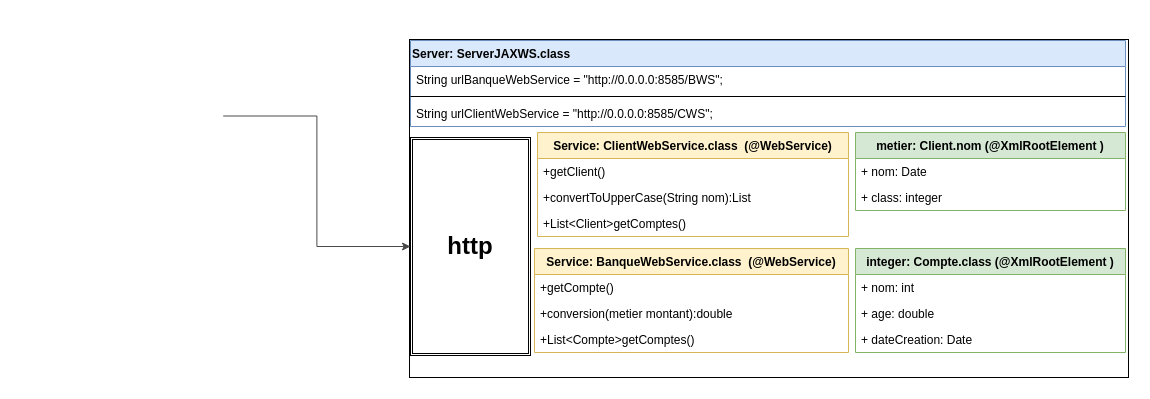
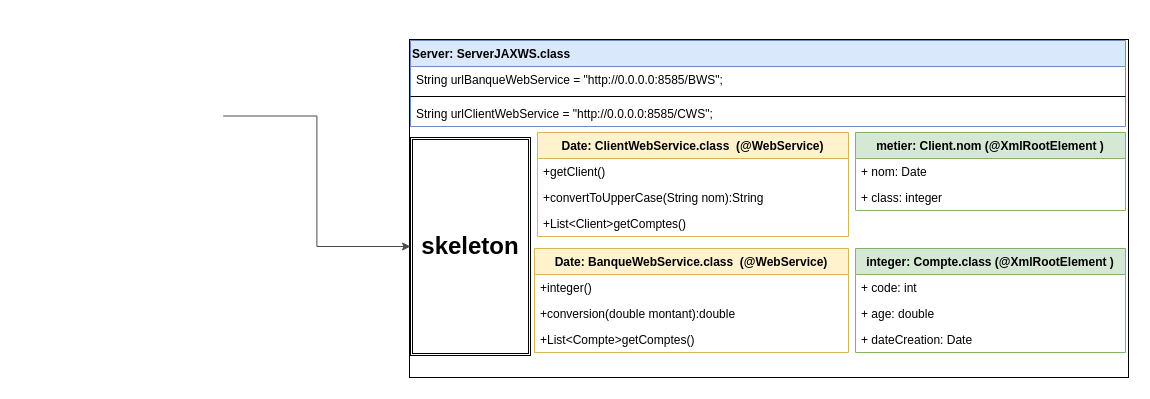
  <mxCell id="0" />
  <mxCell id="1" parent="0" />
  <mxCell id="2" value="" style="html=1;" vertex="1" parent="1"><mxGeometry x="409" y="39" width="719" height="338" as="geometry" /></mxCell>
  <mxCell id="3" value="Server: ServerJAXWS.class" style="swimlane;fontStyle=1;align=left;verticalAlign=top;childLayout=stackLayout;horizontal=1;startSize=26;horizontalStack=0;resizeParent=1;resizeParentMax=0;resizeLast=0;collapsible=1;marginBottom=0;fillColor=#dae8fc;strokeColor=#6c8ebf;" vertex="1" parent="1"><mxGeometry x="410" y="40" width="715" height="86" as="geometry" /></mxCell>
  <mxCell id="4" value="&#09;&#09;String urlBanqueWebService = &quot;http://0.0.0.0:8585/BWS&quot;;&#10;" style="text;strokeColor=none;fillColor=none;align=left;verticalAlign=top;spacingLeft=4;spacingRight=4;overflow=hidden;rotatable=0;points=[[0,0.5],[1,0.5]];portConstraint=eastwest;" vertex="1" parent="3"><mxGeometry y="26" width="715" height="26" as="geometry" /></mxCell>
  <mxCell id="5" value="" style="line;strokeWidth=1;fillColor=none;align=left;verticalAlign=middle;spacingTop=-1;spacingLeft=3;spacingRight=3;rotatable=0;labelPosition=right;points=[];portConstraint=eastwest;" vertex="1" parent="3"><mxGeometry y="52" width="715" height="8" as="geometry" /></mxCell>
  <mxCell id="6" value="&#09;&#09;String urlClientWebService = &quot;http://0.0.0.0:8585/CWS&quot;;&#10;" style="text;strokeColor=none;fillColor=none;align=left;verticalAlign=top;spacingLeft=4;spacingRight=4;overflow=hidden;rotatable=0;points=[[0,0.5],[1,0.5]];portConstraint=eastwest;" vertex="1" parent="3"><mxGeometry y="60" width="715" height="26" as="geometry" /></mxCell>
- <mxCell id="7" value="Service: BanqueWebService.class  (@WebService)" style="swimlane;fontStyle=1;childLayout=stackLayout;horizontal=1;startSize=26;fillColor=#fff2cc;horizontalStack=0;resizeParent=1;resizeParentMax=0;resizeLast=0;collapsible=1;marginBottom=0;strokeColor=#d6b656;" vertex="1" parent="1"><mxGeometry x="534" y="248" width="314" height="104" as="geometry" /></mxCell>
- <mxCell id="8" value="+getCompte()" style="text;strokeColor=none;fillColor=none;align=left;verticalAlign=top;spacingLeft=4;spacingRight=4;overflow=hidden;rotatable=0;points=[[0,0.5],[1,0.5]];portConstraint=eastwest;" vertex="1" parent="7"><mxGeometry y="26" width="314" height="26" as="geometry" /></mxCell>
- <mxCell id="9" value="+conversion(metier montant):double" style="text;strokeColor=none;fillColor=none;align=left;verticalAlign=top;spacingLeft=4;spacingRight=4;overflow=hidden;rotatable=0;points=[[0,0.5],[1,0.5]];portConstraint=eastwest;" vertex="1" parent="7"><mxGeometry y="52" width="314" height="26" as="geometry" /></mxCell>
+ <mxCell id="7" value="Date: BanqueWebService.class  (@WebService)" style="swimlane;fontStyle=1;childLayout=stackLayout;horizontal=1;startSize=26;fillColor=#fff2cc;horizontalStack=0;resizeParent=1;resizeParentMax=0;resizeLast=0;collapsible=1;marginBottom=0;strokeColor=#d6b656;" vertex="1" parent="1"><mxGeometry x="534" y="248" width="314" height="104" as="geometry" /></mxCell>
+ <mxCell id="8" value="+integer()" style="text;strokeColor=none;fillColor=none;align=left;verticalAlign=top;spacingLeft=4;spacingRight=4;overflow=hidden;rotatable=0;points=[[0,0.5],[1,0.5]];portConstraint=eastwest;" vertex="1" parent="7"><mxGeometry y="26" width="314" height="26" as="geometry" /></mxCell>
+ <mxCell id="9" value="+conversion(double montant):double" style="text;strokeColor=none;fillColor=none;align=left;verticalAlign=top;spacingLeft=4;spacingRight=4;overflow=hidden;rotatable=0;points=[[0,0.5],[1,0.5]];portConstraint=eastwest;" vertex="1" parent="7"><mxGeometry y="52" width="314" height="26" as="geometry" /></mxCell>
  <mxCell id="10" value="+List&lt;Compte&gt;getComptes()" style="text;strokeColor=none;fillColor=none;align=left;verticalAlign=top;spacingLeft=4;spacingRight=4;overflow=hidden;rotatable=0;points=[[0,0.5],[1,0.5]];portConstraint=eastwest;" vertex="1" parent="7"><mxGeometry y="78" width="314" height="26" as="geometry" /></mxCell>
- <mxCell id="11" value="&lt;b&gt;&lt;font style=&quot;font-size: 24px&quot;&gt;http&lt;/font&gt;&lt;/b&gt;" style="shape=ext;double=1;rounded=0;whiteSpace=wrap;html=1;align=center;" vertex="1" parent="1"><mxGeometry x="410" y="137" width="120" height="218" as="geometry" /></mxCell>
- <mxCell id="12" value="Service: ClientWebService.class  (@WebService)" style="swimlane;fontStyle=1;childLayout=stackLayout;horizontal=1;startSize=26;fillColor=#fff2cc;horizontalStack=0;resizeParent=1;resizeParentMax=0;resizeLast=0;collapsible=1;marginBottom=0;strokeColor=#d6b656;" vertex="1" parent="1"><mxGeometry x="537" y="132" width="311" height="104" as="geometry" /></mxCell>
+ <mxCell id="11" value="&lt;b&gt;&lt;font style=&quot;font-size: 24px&quot;&gt;skeleton&lt;/font&gt;&lt;/b&gt;" style="shape=ext;double=1;rounded=0;whiteSpace=wrap;html=1;align=center;" vertex="1" parent="1"><mxGeometry x="410" y="137" width="120" height="218" as="geometry" /></mxCell>
+ <mxCell id="12" value="Date: ClientWebService.class  (@WebService)" style="swimlane;fontStyle=1;childLayout=stackLayout;horizontal=1;startSize=26;fillColor=#fff2cc;horizontalStack=0;resizeParent=1;resizeParentMax=0;resizeLast=0;collapsible=1;marginBottom=0;strokeColor=#d6b656;" vertex="1" parent="1"><mxGeometry x="537" y="132" width="311" height="104" as="geometry" /></mxCell>
  <mxCell id="13" value="+getClient()" style="text;strokeColor=none;fillColor=none;align=left;verticalAlign=top;spacingLeft=4;spacingRight=4;overflow=hidden;rotatable=0;points=[[0,0.5],[1,0.5]];portConstraint=eastwest;" vertex="1" parent="12"><mxGeometry y="26" width="311" height="26" as="geometry" /></mxCell>
- <mxCell id="14" value="+convertToUpperCase(String nom):List" style="text;strokeColor=none;fillColor=none;align=left;verticalAlign=top;spacingLeft=4;spacingRight=4;overflow=hidden;rotatable=0;points=[[0,0.5],[1,0.5]];portConstraint=eastwest;" vertex="1" parent="12"><mxGeometry y="52" width="311" height="26" as="geometry" /></mxCell>
+ <mxCell id="14" value="+convertToUpperCase(String nom):String" style="text;strokeColor=none;fillColor=none;align=left;verticalAlign=top;spacingLeft=4;spacingRight=4;overflow=hidden;rotatable=0;points=[[0,0.5],[1,0.5]];portConstraint=eastwest;" vertex="1" parent="12"><mxGeometry y="52" width="311" height="26" as="geometry" /></mxCell>
  <mxCell id="15" value="+List&lt;Client&gt;getComptes()" style="text;strokeColor=none;fillColor=none;align=left;verticalAlign=top;spacingLeft=4;spacingRight=4;overflow=hidden;rotatable=0;points=[[0,0.5],[1,0.5]];portConstraint=eastwest;" vertex="1" parent="12"><mxGeometry y="78" width="311" height="26" as="geometry" /></mxCell>
  <mxCell id="16" value="metier: Client.nom (@XmlRootElement )" style="swimlane;fontStyle=1;childLayout=stackLayout;horizontal=1;startSize=26;fillColor=#d5e8d4;horizontalStack=0;resizeParent=1;resizeParentMax=0;resizeLast=0;collapsible=1;marginBottom=0;strokeColor=#82b366;" vertex="1" parent="1"><mxGeometry x="855" y="132" width="270" height="78" as="geometry" /></mxCell>
  <mxCell id="17" value="+ nom: Date" style="text;strokeColor=none;fillColor=none;align=left;verticalAlign=top;spacingLeft=4;spacingRight=4;overflow=hidden;rotatable=0;points=[[0,0.5],[1,0.5]];portConstraint=eastwest;" vertex="1" parent="16"><mxGeometry y="26" width="270" height="26" as="geometry" /></mxCell>
  <mxCell id="18" value="+ class: integer" style="text;strokeColor=none;fillColor=none;align=left;verticalAlign=top;spacingLeft=4;spacingRight=4;overflow=hidden;rotatable=0;points=[[0,0.5],[1,0.5]];portConstraint=eastwest;" vertex="1" parent="16"><mxGeometry y="52" width="270" height="26" as="geometry" /></mxCell>
  <mxCell id="19" value="integer: Compte.class (@XmlRootElement )" style="swimlane;fontStyle=1;childLayout=stackLayout;horizontal=1;startSize=26;fillColor=#d5e8d4;horizontalStack=0;resizeParent=1;resizeParentMax=0;resizeLast=0;collapsible=1;marginBottom=0;strokeColor=#82b366;" vertex="1" parent="1"><mxGeometry x="855" y="248" width="270" height="104" as="geometry" /></mxCell>
- <mxCell id="20" value="+ nom: int" style="text;strokeColor=none;fillColor=none;align=left;verticalAlign=top;spacingLeft=4;spacingRight=4;overflow=hidden;rotatable=0;points=[[0,0.5],[1,0.5]];portConstraint=eastwest;" vertex="1" parent="19"><mxGeometry y="26" width="270" height="26" as="geometry" /></mxCell>
+ <mxCell id="20" value="+ code: int" style="text;strokeColor=none;fillColor=none;align=left;verticalAlign=top;spacingLeft=4;spacingRight=4;overflow=hidden;rotatable=0;points=[[0,0.5],[1,0.5]];portConstraint=eastwest;" vertex="1" parent="19"><mxGeometry y="26" width="270" height="26" as="geometry" /></mxCell>
  <mxCell id="21" value="+ age: double" style="text;strokeColor=none;fillColor=none;align=left;verticalAlign=top;spacingLeft=4;spacingRight=4;overflow=hidden;rotatable=0;points=[[0,0.5],[1,0.5]];portConstraint=eastwest;" vertex="1" parent="19"><mxGeometry y="52" width="270" height="26" as="geometry" /></mxCell>
  <mxCell id="22" value="+ dateCreation: Date" style="text;strokeColor=none;fillColor=none;align=left;verticalAlign=top;spacingLeft=4;spacingRight=4;overflow=hidden;rotatable=0;points=[[0,0.5],[1,0.5]];portConstraint=eastwest;" vertex="1" parent="19"><mxGeometry y="78" width="270" height="26" as="geometry" /></mxCell>
  <mxCell id="23" style="edgeStyle=orthogonalEdgeStyle;rounded=0;orthogonalLoop=1;jettySize=auto;html=1;strokeColor=#4A4A4A;" edge="1" parent="1" source="24" target="11"><mxGeometry relative="1" as="geometry" /></mxCell>
  <mxCell id="24" value="" style="shape=image;verticalLabelPosition=bottom;labelBackgroundColor=#ffffff;verticalAlign=top;aspect=fixed;imageAspect=0;image=https://upload.wikimedia.org/wikipedia/commons/thumb/a/a0/Firefox_logo%2C_2019.svg/1200px-Firefox_logo%2C_2019.svg.png;" vertex="1" parent="1"><mxGeometry x="20" y="20" width="202.69" height="191" as="geometry" /></mxCell>
